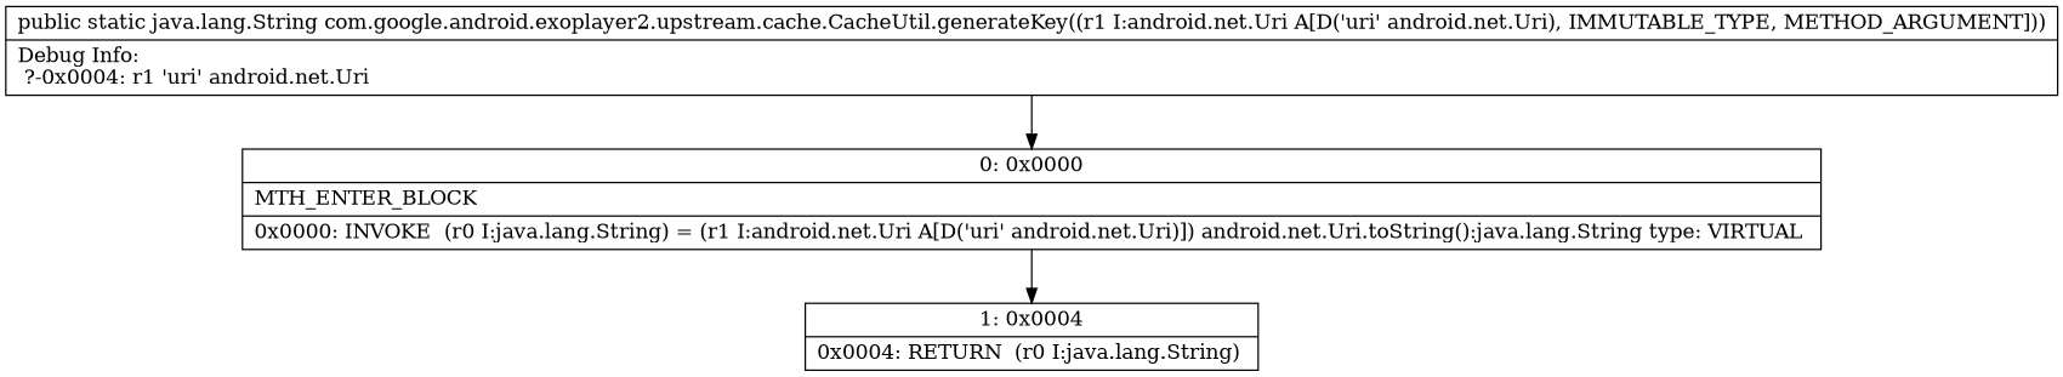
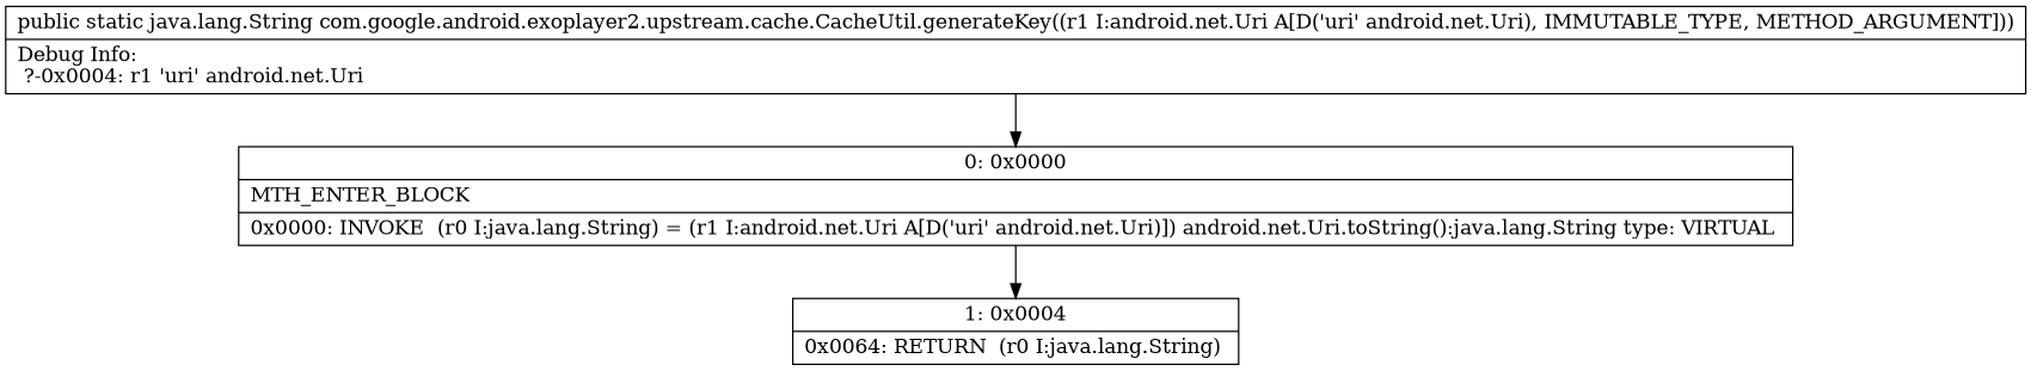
  digraph {
    node [shape=record]
    n1 [label="{0\:\ 0x0000|MTH_ENTER_BLOCK\l|0x0000: INVOKE  (r0 I:java.lang.String) = (r1 I:android.net.Uri A[D('uri' android.net.Uri)]) android.net.Uri.toString():java.lang.String type: VIRTUAL \l}"]
-   n2 [label="{1\:\ 0x0004|0x0004: RETURN  (r0 I:java.lang.String) \l}"]
+   n2 [label="{1\:\ 0x0004|0x0064: RETURN  (r0 I:java.lang.String) \l}"]
    n3 [label="{public static java.lang.String com.google.android.exoplayer2.upstream.cache.CacheUtil.generateKey((r1 I:android.net.Uri A[D('uri' android.net.Uri), IMMUTABLE_TYPE, METHOD_ARGUMENT]))  | Debug Info:\l  ?\-0x0004: r1 'uri' android.net.Uri\l}"]
    n1 -> n2
    n3 -> n1
  }
